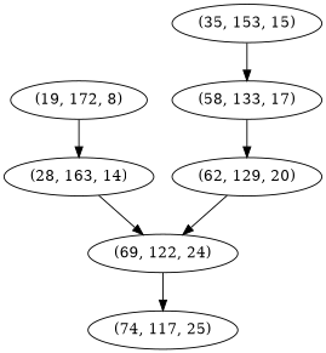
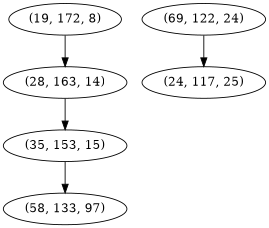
  digraph {
    n1 [label="(19, 172, 8)"]
    "(28, 163, 14)"
    n3 [label="(35, 153, 15)"]
-   "(58, 133, 17)"
-   "(62, 129, 20)"
+   "(58, 133, 17)" [label="(58, 133, 97)"]
    "(69, 122, 24)"
-   "(74, 117, 25)"
+   "(74, 117, 25)" [label="(24, 117, 25)"]
    n1 -> "(28, 163, 14)"
-   "(28, 163, 14)" -> "(69, 122, 24)"
+   "(28, 163, 14)" -> n3
    n3 -> "(58, 133, 17)"
-   "(58, 133, 17)" -> "(62, 129, 20)"
-   "(62, 129, 20)" -> "(69, 122, 24)"
    "(69, 122, 24)" -> "(74, 117, 25)"
  }
